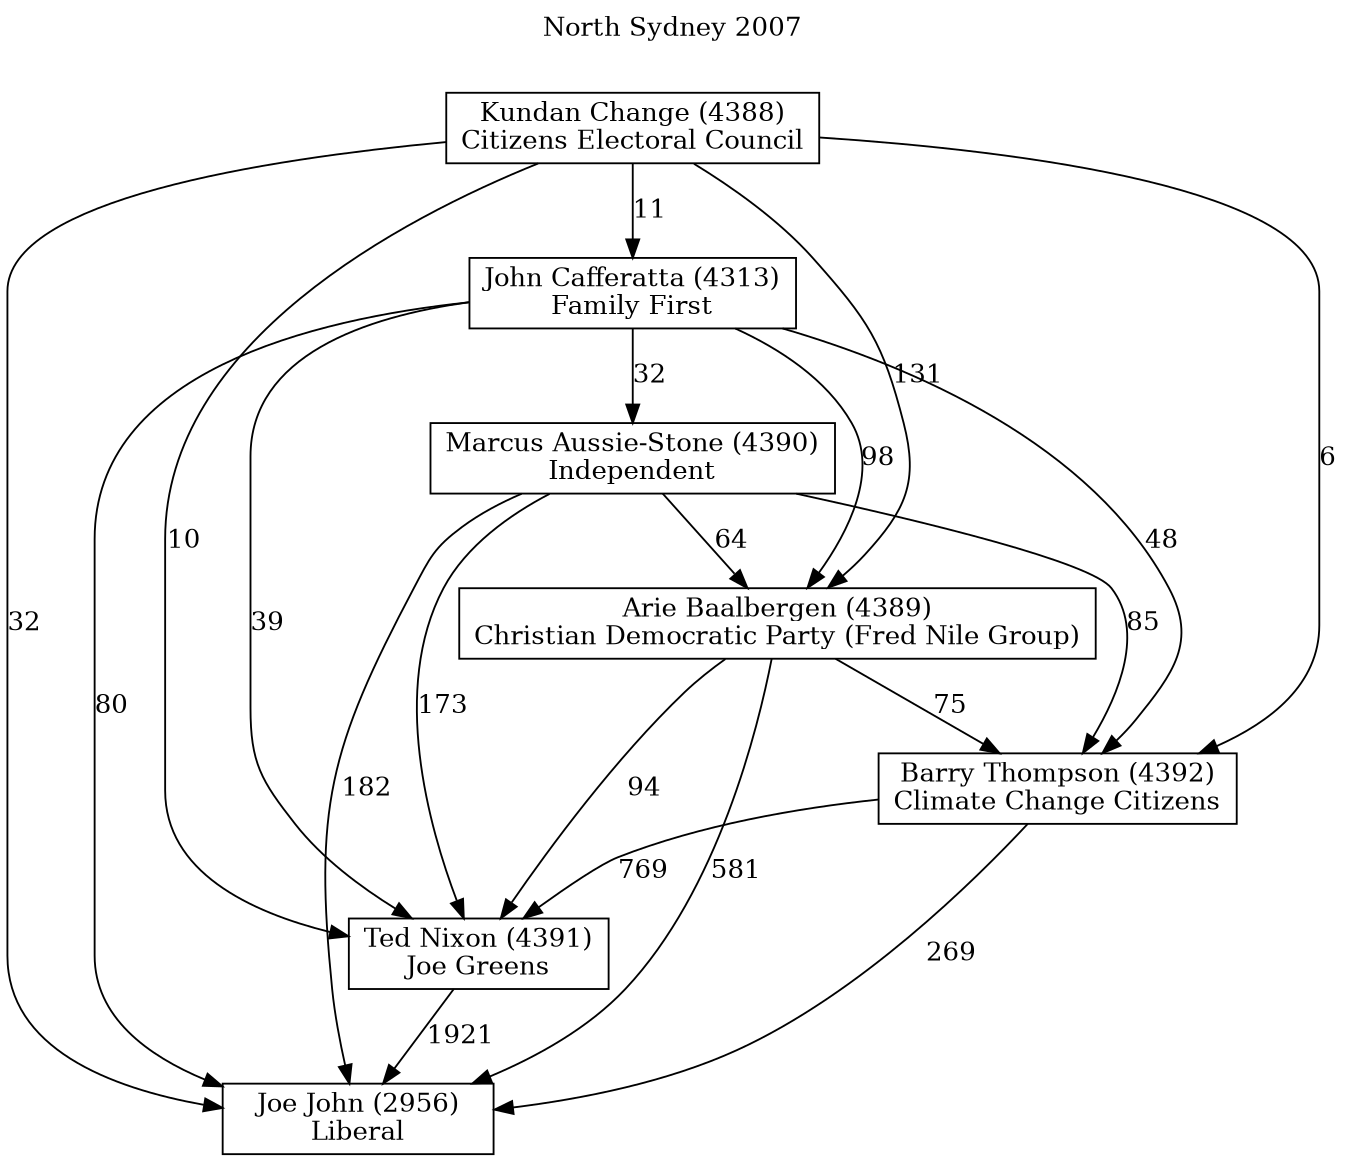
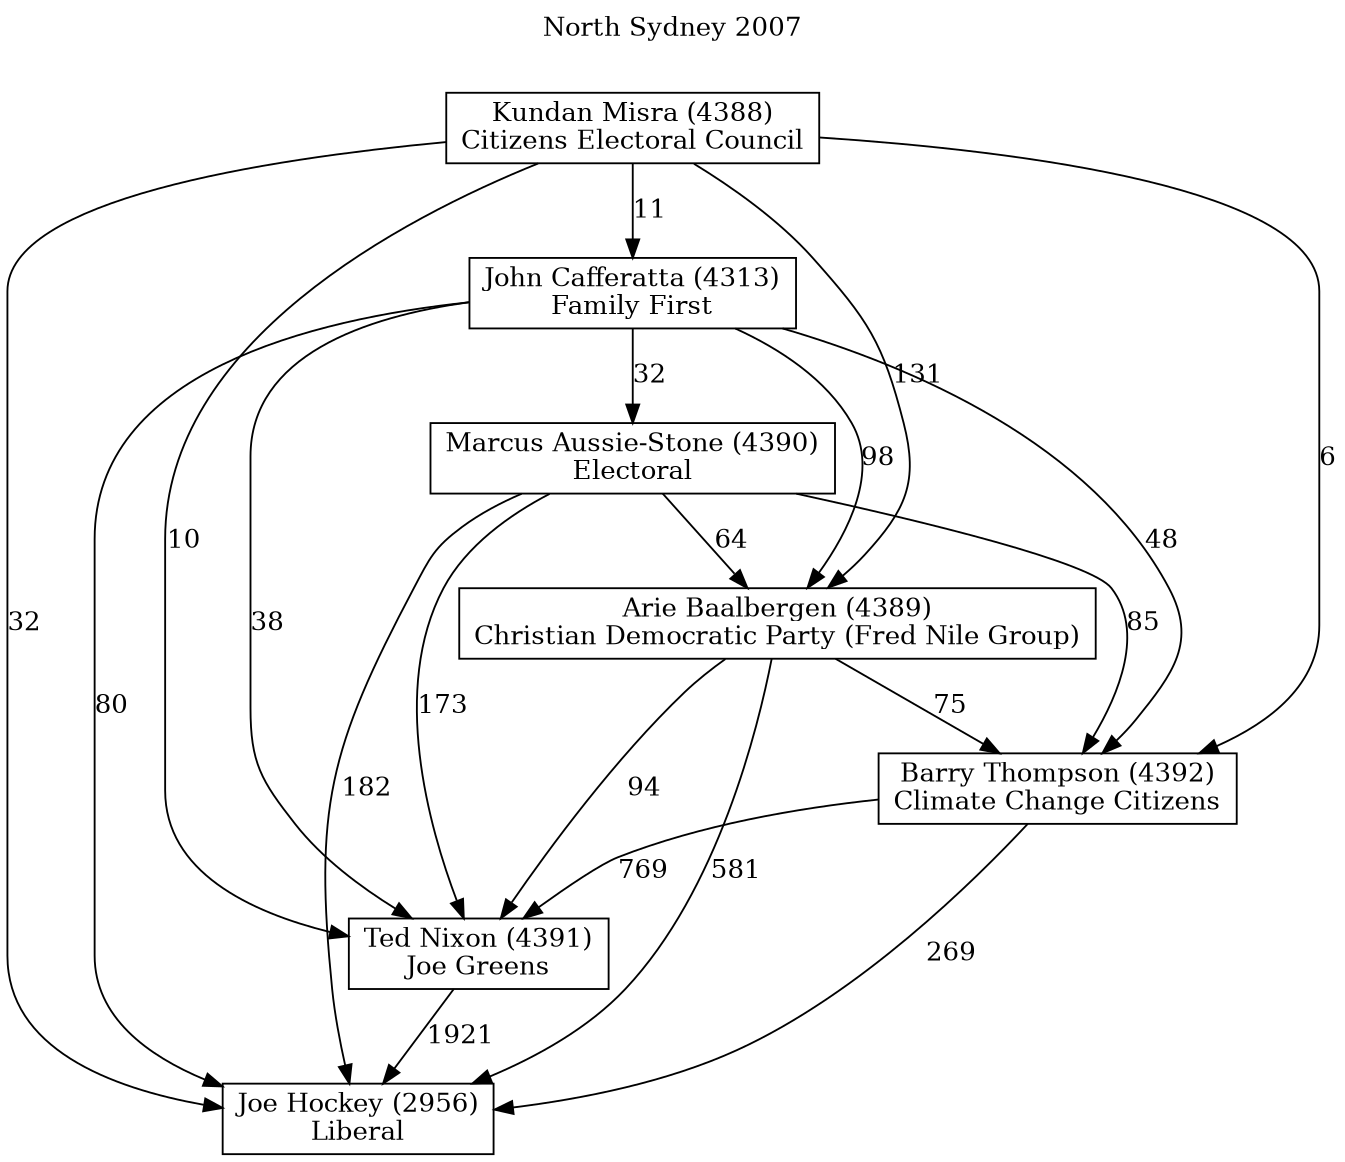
  digraph {
    label="North Sydney 2007"
    labelloc=t
    mclimit=10
    node [shape=box]
-   n1 [label="Joe John (2956)\nLiberal"]
+   n1 [label="Joe Hockey (2956)\nLiberal"]
    n2 [label="Ted Nixon (4391)\nJoe Greens"]
    n3 [label="Barry Thompson (4392)\nClimate Change Citizens"]
    n4 [label="Arie Baalbergen (4389)\nChristian Democratic Party (Fred Nile Group)"]
-   n5 [label="Marcus Aussie-Stone (4390)\nIndependent"]
+   n5 [label="Marcus Aussie-Stone (4390)\nElectoral"]
    n6 [label="John Cafferatta (4313)\nFamily First"]
-   n7 [label="Kundan Change (4388)\nCitizens Electoral Council"]
+   n7 [label="Kundan Misra (4388)\nCitizens Electoral Council"]
    n2 -> n1 [label=1921]
    n3 -> n1 [label=269]
    n3 -> n2 [label=769]
    n4 -> n1 [label=581]
    n4 -> n2 [label=94]
    n4 -> n3 [label=75]
    n5 -> n1 [label=182]
    n5 -> n2 [label=173]
    n5 -> n3 [label=85]
    n5 -> n4 [label=64]
    n6 -> n1 [label=80]
-   n6 -> n2 [label=39]
+   n6 -> n2 [label=38]
    n6 -> n3 [label=48]
    n6 -> n4 [label=98]
    n6 -> n5 [label=32]
    n7 -> n1 [label=32]
    n7 -> n2 [label=10]
    n7 -> n3 [label=6]
    n7 -> n4 [label=131]
    n7 -> n6 [label=11]
  }
